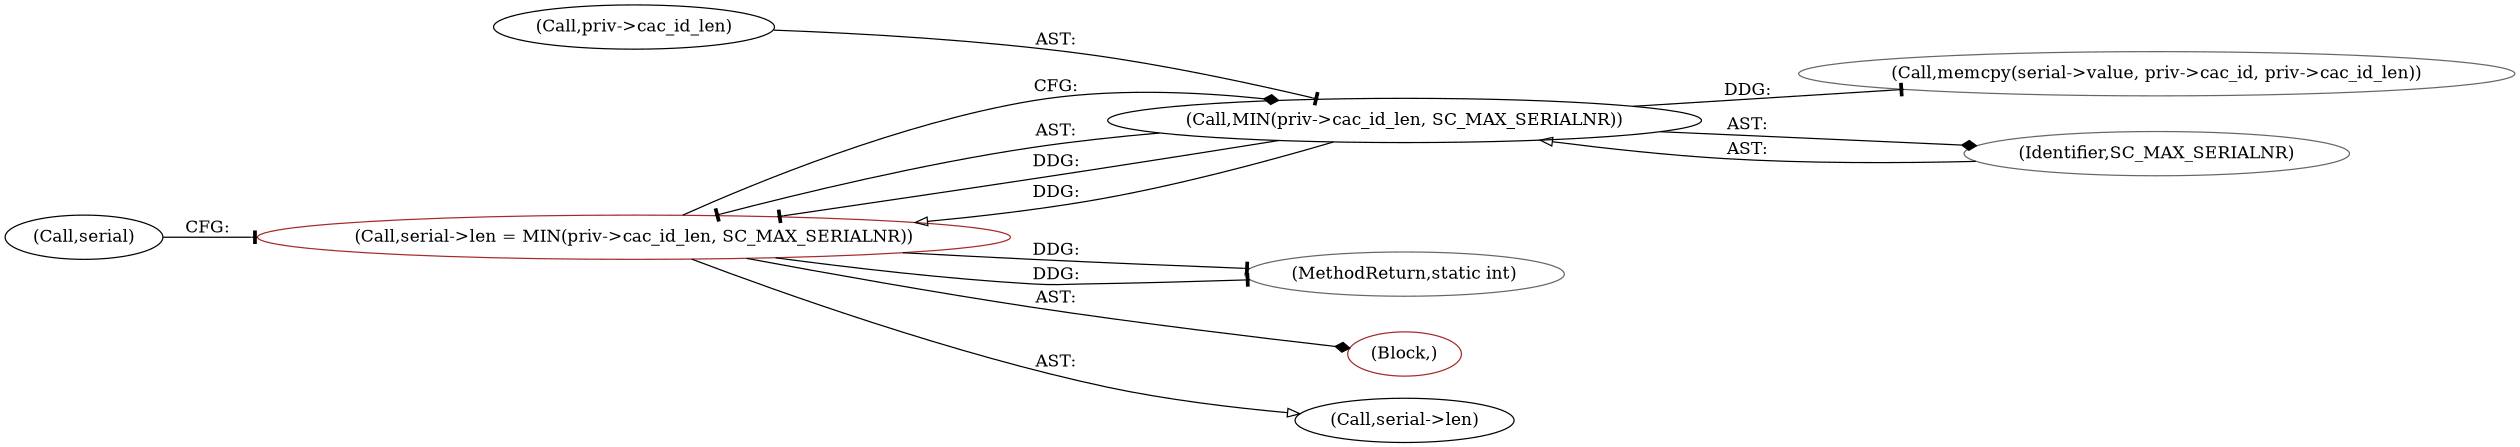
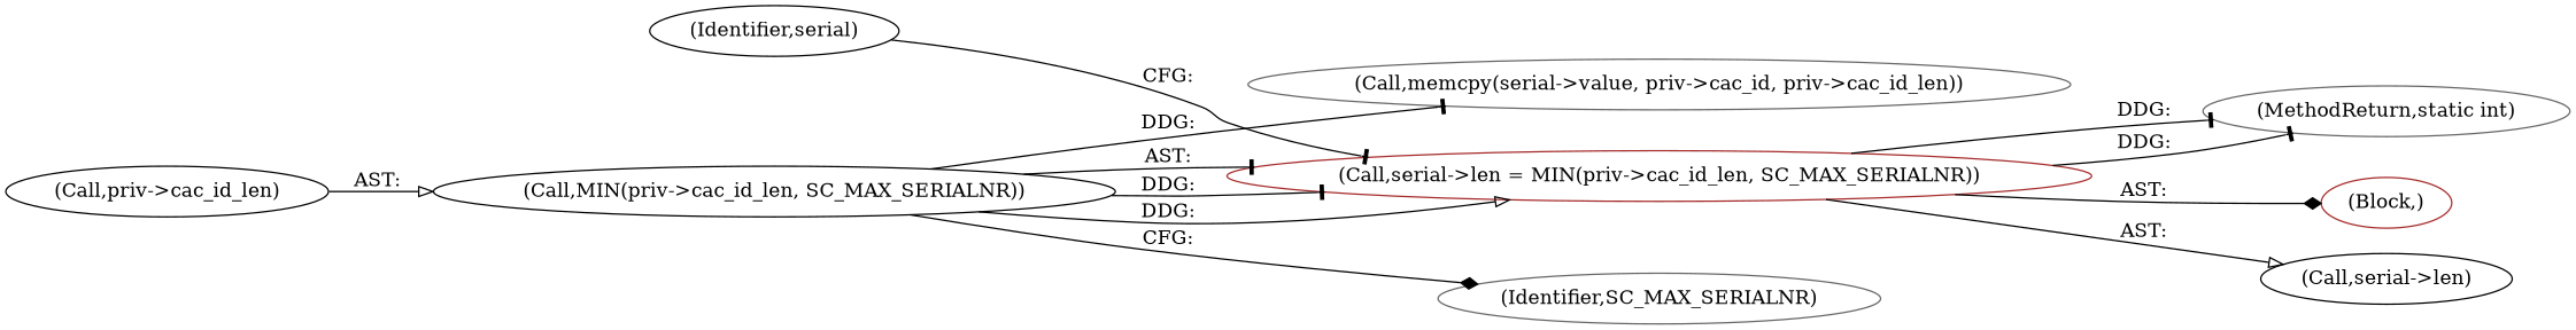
  digraph {
    rankdir=LR
    node [color=black]
    edge [arrowhead=tee]
    n1 [color=brown label="(Call,serial->len = MIN(priv->cac_id_len, SC_MAX_SERIALNR))"]
    n2 [label="(Call,MIN(priv->cac_id_len, SC_MAX_SERIALNR))"]
    n3 [color=gray40 label="(MethodReturn,static int)"]
    n4 [color=brown label="(Block,)"]
    n5 [label="(Call,serial->len)"]
    n6 [color=gray40 label="(Call,memcpy(serial->value, priv->cac_id, priv->cac_id_len))"]
    n7 [color=gray40 label="(Identifier,SC_MAX_SERIALNR)"]
    n8 [label="(Call,priv->cac_id_len)"]
-   n9 [label="(Call,serial)"]
-   n1 -> n2 [arrowhead=diamond label="CFG: "]
+   n9 [label="(Identifier,serial)"]
    n1 -> n3 [label="DDG: "]
    n1 -> n3 [label="DDG: "]
    n1 -> n4 [arrowhead=diamond label="AST: "]
    n1 -> n5 [arrowhead=onormal label="AST: "]
    n2 -> n1 [label="AST: "]
    n2 -> n1 [label="DDG: "]
    n2 -> n1 [arrowhead=onormal label="DDG: "]
    n2 -> n6 [label="DDG: "]
-   n2 -> n7 [arrowhead=diamond label="AST: "]
-   n7 -> n2 [arrowhead=onormal label="AST: "]
-   n8 -> n2 [label="AST: "]
+   n2 -> n7 [arrowhead=diamond label="CFG: "]
+   n8 -> n2 [arrowhead=onormal label="AST: "]
    n9 -> n1 [label="CFG: "]
  }
